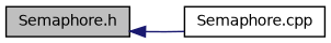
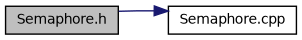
  digraph {
    rankdir=LR
    node [color=black fontname=Helvetica fontsize=10 shape=record style=filled]
    n1 [fillcolor=grey75 fontcolor=black height=0.2 label="Semaphore.h" width=0.4]
    n2 [fillcolor=white height=0.2 label="Semaphore.cpp" width=0.4]
-   n1 -> n2 [color=midnightblue dir=back fontname=Helvetica fontsize=10 labelfontname=Helvetica labelfontsize=10 style=solid]
+   n2 -> n1 [color=midnightblue dir=back fontname=Helvetica fontsize=10 labelfontname=Helvetica labelfontsize=10 style=solid]
  }
